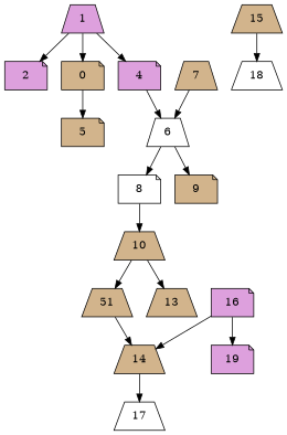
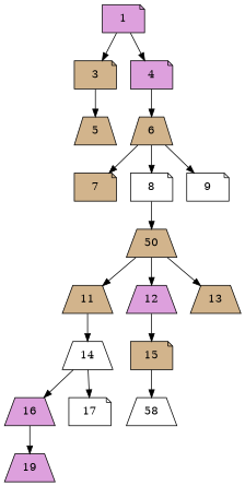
  digraph {
    node [alpha=0.04 fillcolor=tan shape=note style=filled]
-   1 [alpha=0.05 expect_size=25227608179207 fillcolor=plum shape=trapezium]
-   2 [alpha=0.15 expect_size=216704805699992 fillcolor=plum]
-   3 [alpha=0.03 expect_size=25830703291659444 label=0]
+   1 [alpha=0.05 expect_size=25227608179207 fillcolor=plum]
+   3 [alpha=0.03 expect_size=25830703291659444]
    4 [alpha=0.08 expect_size=840168768402358272 fillcolor=plum]
-   5 [alpha=0.16 expect_size=68537884797731]
-   6 [alpha=0.03 expect_size=1940777253979208 fillcolor=white shape=trapezium]
-   7 [alpha=0.17 expect_size=290631511441408000 shape=trapezium]
+   5 [alpha=0.16 expect_size=68537884797731 shape=trapezium]
+   6 [alpha=0.03 expect_size=1940777253979208 shape=trapezium]
+   7 [alpha=0.17 expect_size=290631511441408000]
    8 [alpha=0.05 expect_size=126717121668317184 fillcolor=white]
-   9 [alpha=0.11 expect_size=27976036543545692]
-   10 [alpha=0.18 expect_size=36195376788668416 shape=trapezium]
-   11 [alpha=0.18 expect_size=8624664595642366 shape=trapezium label=51]
+   9 [alpha=0.11 expect_size=27976036543545692 fillcolor=white]
+   10 [alpha=0.18 expect_size=36195376788668416 shape=trapezium label=50]
+   11 [alpha=0.18 expect_size=8624664595642366 shape=trapezium]
+   12 [alpha=0.11 expect_size=327383985216815104 fillcolor=plum shape=trapezium]
    13 [alpha=0.02 expect_size=264974060859878 shape=trapezium]
-   14 [alpha=0.16 expect_size=4419754581690689 shape=trapezium]
-   15 [expect_size=498847696716732 shape=trapezium]
-   16 [expect_size=508398590247305216 fillcolor=plum]
-   17 [alpha=0.02 expect_size=18573799479194 fillcolor=white shape=trapezium]
-   18 [alpha=0.20 expect_size=1226386042420985856 fillcolor=white shape=trapezium]
-   19 [expect_size=3257949710123532288 fillcolor=plum]
-   1 -> 2
+   14 [alpha=0.16 expect_size=4419754581690689 fillcolor=white shape=trapezium]
+   15 [expect_size=498847696716732]
+   16 [expect_size=508398590247305216 fillcolor=plum shape=trapezium]
+   17 [alpha=0.02 expect_size=18573799479194 fillcolor=white]
+   18 [alpha=0.20 expect_size=1226386042420985856 fillcolor=white shape=trapezium label=58]
+   19 [expect_size=3257949710123532288 fillcolor=plum shape=trapezium]
    1 -> 3
    1 -> 4
    3 -> 5
    4 -> 6
-   7 -> 6
+   6 -> 7
    6 -> 8
    6 -> 9
    8 -> 10
    10 -> 11
+   10 -> 12
    10 -> 13
    11 -> 14
-   16 -> 14
+   12 -> 15
+   14 -> 16
    14 -> 17
    15 -> 18
    16 -> 19
  }
